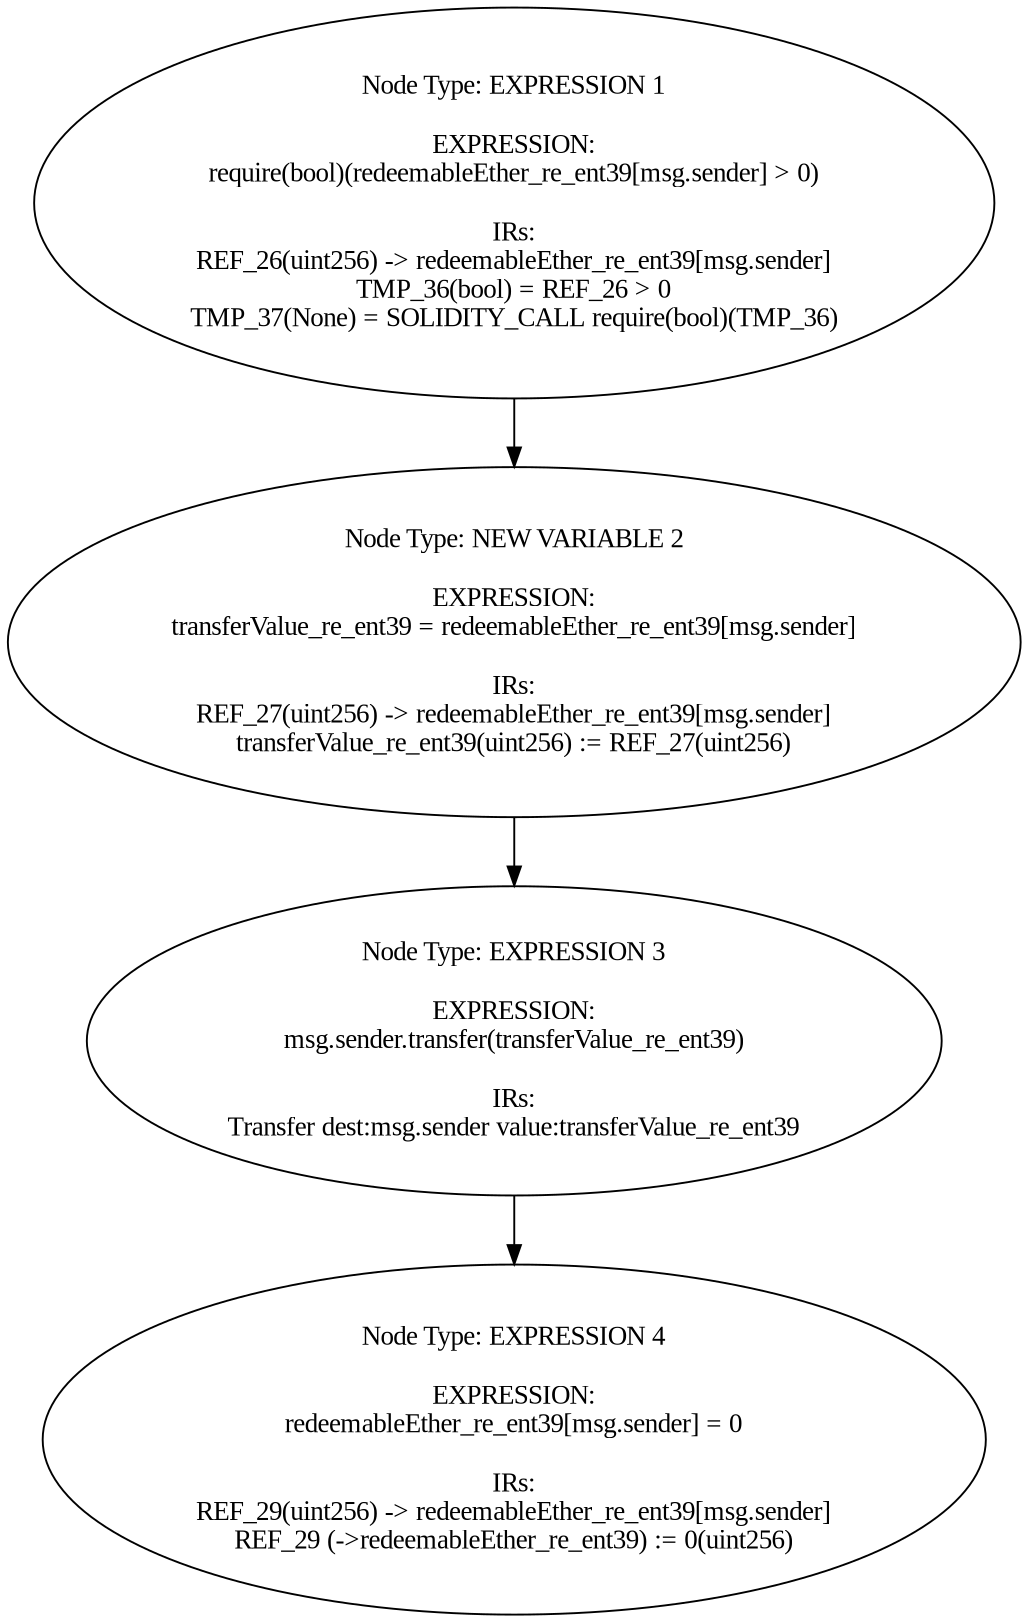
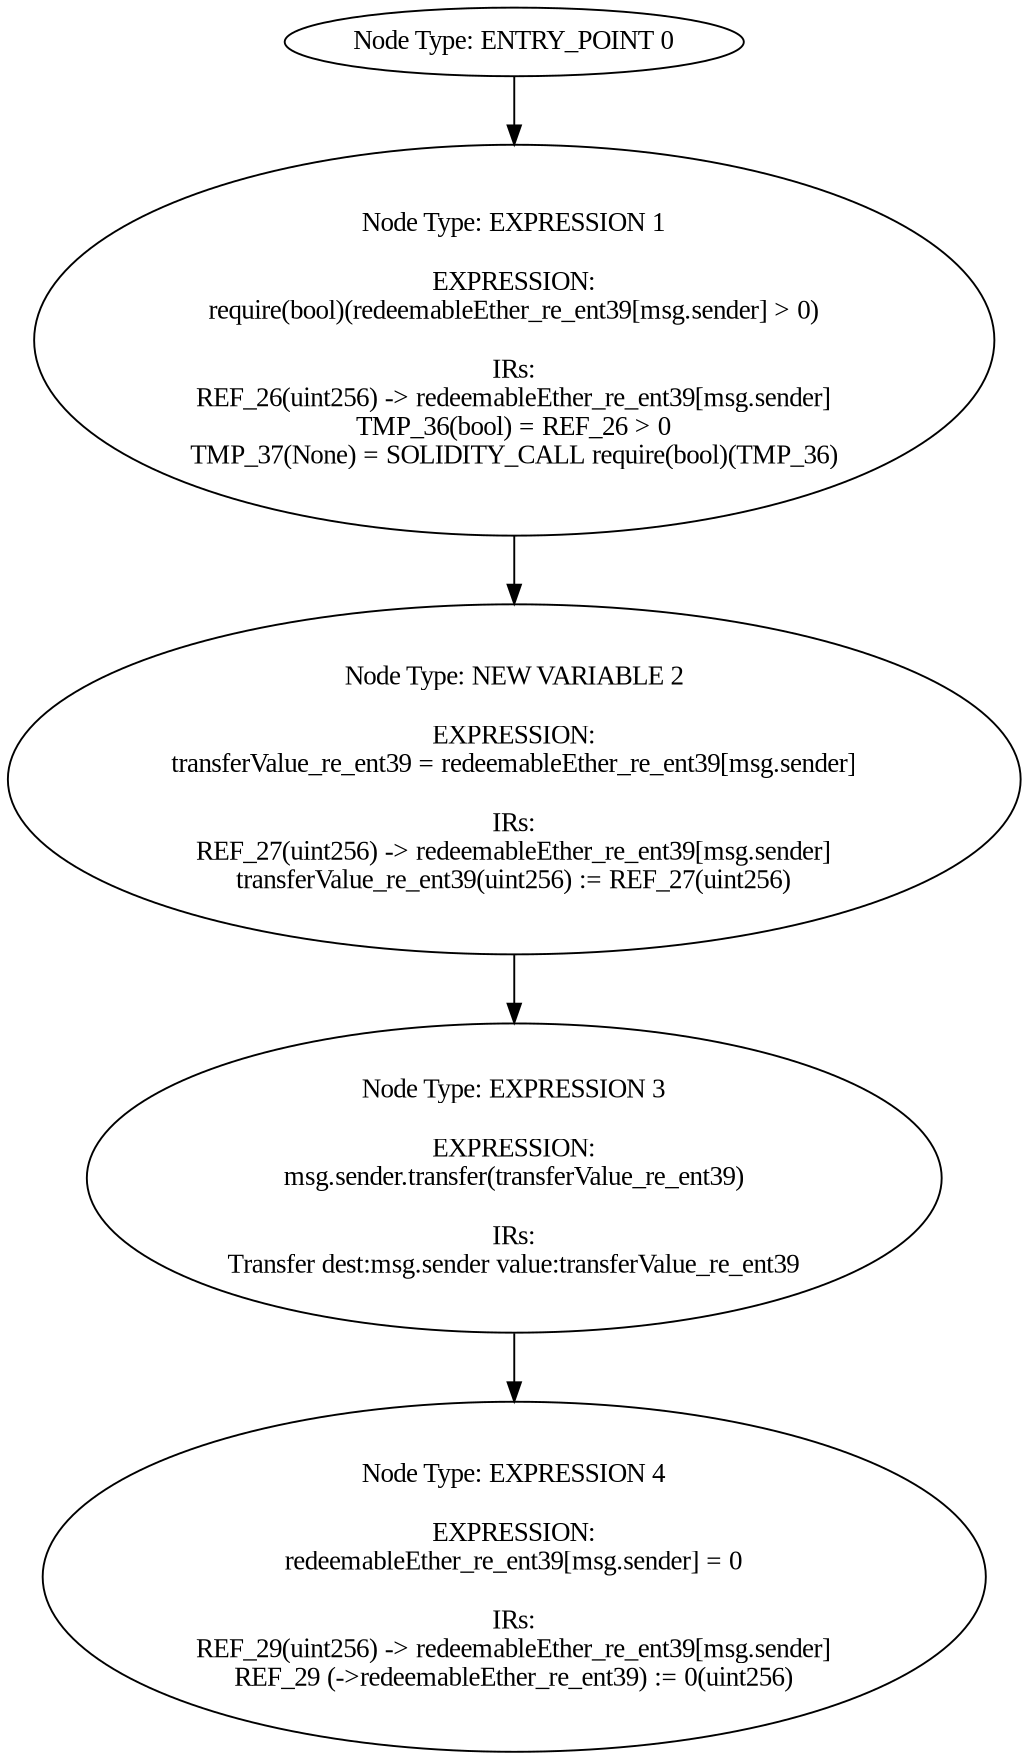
  digraph {
    fontname="Liberation Serif"
    node [fontname="Liberation Serif"]
    edge [fontname="Liberation Serif"]
+   n1 [label="Node Type: ENTRY_POINT 0\n"]
    n2 [label="Node Type: EXPRESSION 1\n\nEXPRESSION:\nrequire(bool)(redeemableEther_re_ent39[msg.sender] > 0)\n\nIRs:\nREF_26(uint256) -> redeemableEther_re_ent39[msg.sender]\nTMP_36(bool) = REF_26 > 0\nTMP_37(None) = SOLIDITY_CALL require(bool)(TMP_36)"]
    n3 [label="Node Type: NEW VARIABLE 2\n\nEXPRESSION:\ntransferValue_re_ent39 = redeemableEther_re_ent39[msg.sender]\n\nIRs:\nREF_27(uint256) -> redeemableEther_re_ent39[msg.sender]\ntransferValue_re_ent39(uint256) := REF_27(uint256)"]
    n4 [label="Node Type: EXPRESSION 3\n\nEXPRESSION:\nmsg.sender.transfer(transferValue_re_ent39)\n\nIRs:\nTransfer dest:msg.sender value:transferValue_re_ent39"]
    n5 [label="Node Type: EXPRESSION 4\n\nEXPRESSION:\nredeemableEther_re_ent39[msg.sender] = 0\n\nIRs:\nREF_29(uint256) -> redeemableEther_re_ent39[msg.sender]\nREF_29 (->redeemableEther_re_ent39) := 0(uint256)"]
+   n1 -> n2
    n2 -> n3
    n3 -> n4
    n4 -> n5
  }
